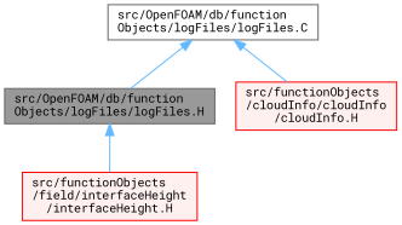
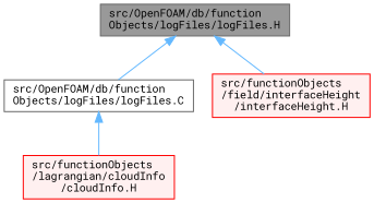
  digraph {
    fontname="Roboto Mono"
    node [color=red fillcolor="#FFF0F0" fontname="Roboto Mono" fontsize=10 shape=box style=filled]
    edge [color=steelblue1 dir=back fontname="Roboto Mono" fontsize=10 labelfontname=Helvetica labelfontsize=10 style=solid]
    n1 [color=gray40 fillcolor=grey60 fontcolor=black height=0.2 label="src/OpenFOAM/db/function\lObjects/logFiles/logFiles.H" width=0.4]
    n2 [color=grey40 fillcolor=white height=0.2 label="src/OpenFOAM/db/function\lObjects/logFiles/logFiles.C" width=0.4]
    n3 [height=0.2 label="src/functionObjects\l/field/interfaceHeight\l/interfaceHeight.H" width=0.4]
-   n4 [height=0.2 label="src/functionObjects\l/cloudInfo/cloudInfo\l/cloudInfo.H" width=0.4]
-   n2 -> n1
+   n4 [height=0.2 label="src/functionObjects\l/lagrangian/cloudInfo\l/cloudInfo.H" width=0.4]
+   n1 -> n2
    n1 -> n3
    n2 -> n4
  }
